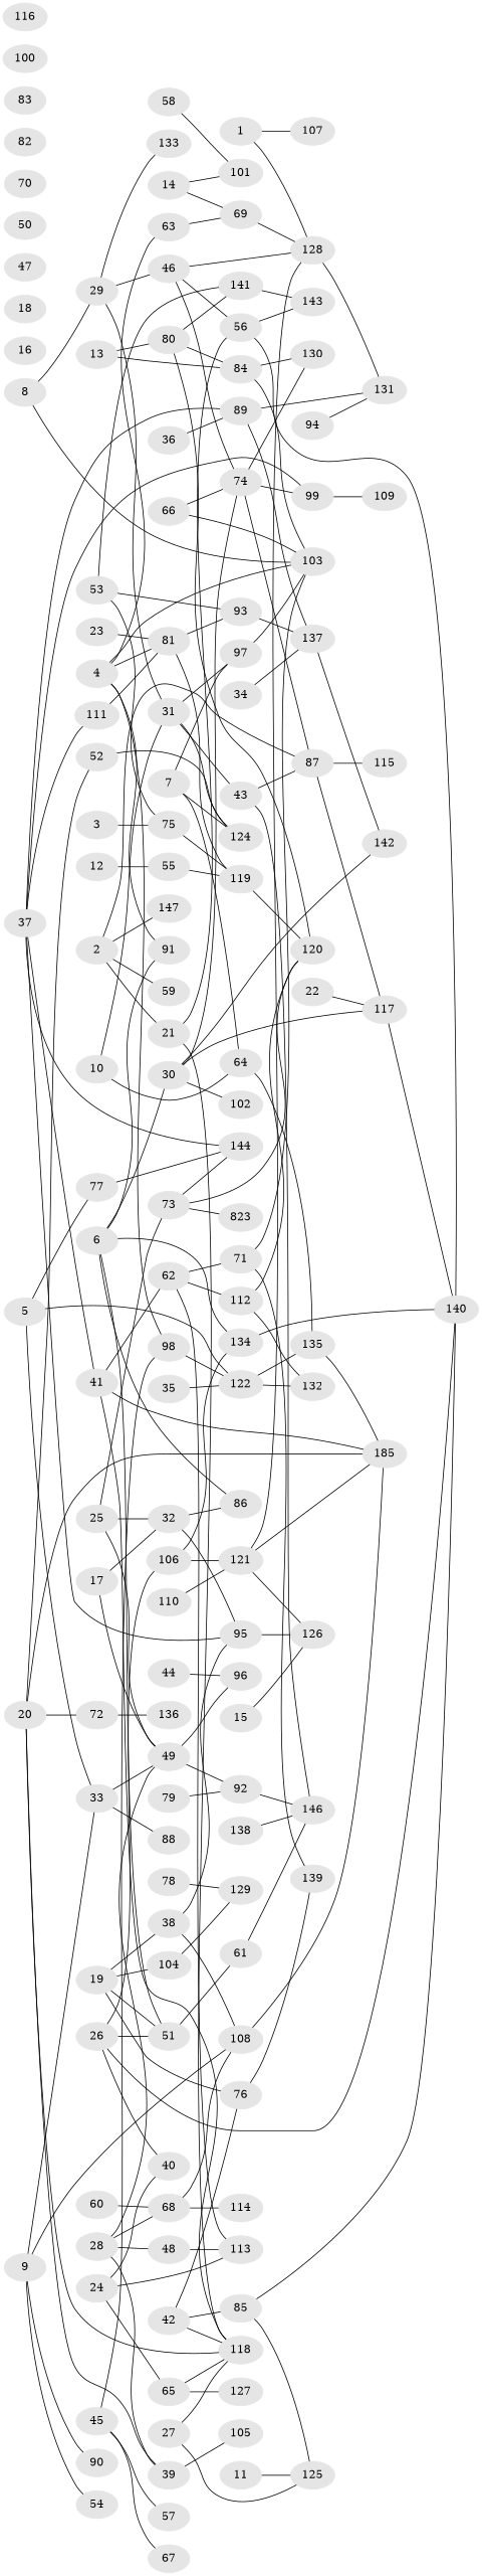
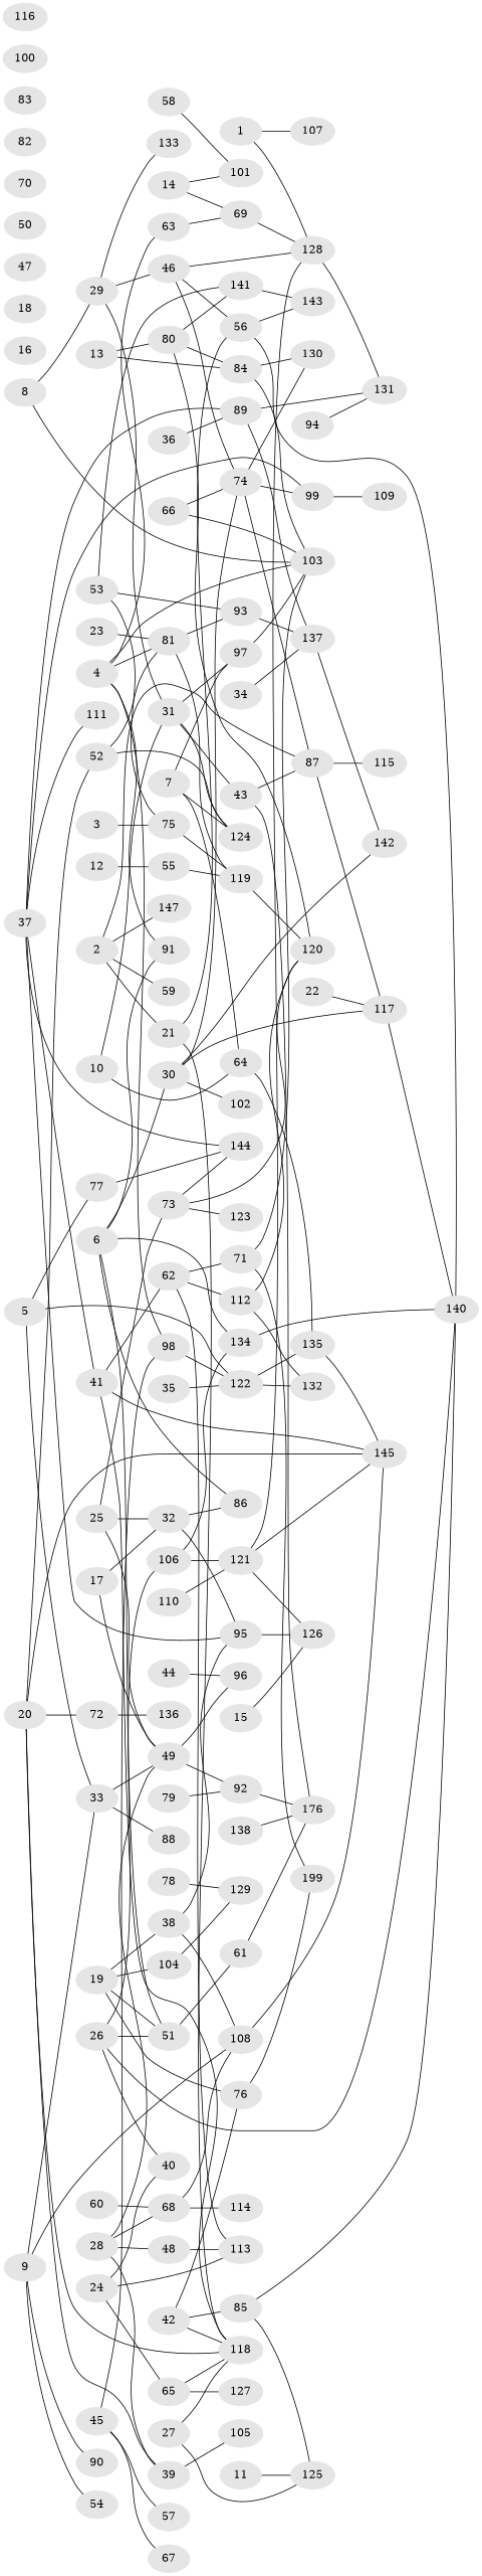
  graph {
    rankdir=LR
    node [color=gray90 style=filled]
    1
    107
    128
    131
    2
    21
    59
    87
    147
    118
    56
    117
    115
    3
    75
    119
    4
    63
    81
    91
    98
    103
    69
    93
    122
    5
    33
    77
    49
    88
    144
    135
    132
    6
    30
    51
    86
    134
    74
    102
    142
    61
    140
    7
    64
    97
    124
    8
    29
    31
    46
    133
    9
    54
    90
    108
-   145 [label=185]
+   145
    10
    43
    11
    125
    12
    55
    13
    80
    84
    141
    120
    130
    14
    101
    15
    126
    16
    17
    32
    95
    96
    92
    18
    19
    38
    76
    104
-   139
+   139 [label=199]
    129
    20
    39
    52
    72
    105
    136
    143
    22
    23
    24
    40
    65
    113
    127
    25
    73
-   123 [label=823]
+   123
    26
    106
    121
    27
    28
    48
    68
    114
    99
-   146
+   146 [label=176]
    34
    137
    35
    36
    89
    37
    41
    111
    62
    109
    71
    112
    42
    85
    44
    45
    57
    67
    47
    50
    53
    58
    60
    66
    70
    78
    79
    82
    83
    94
    100
    110
    116
    138
    1 -- 107
    1 -- 128
    128 -- 131
    2 -- 21
    2 -- 59
    2 -- 87
    2 -- 147
    21 -- 118
    21 -- 56
    87 -- 117
    87 -- 115
    56 -- 140
    56 -- 143
    117 -- 140
    3 -- 75
    75 -- 119
    119 -- 120
    4 -- 63
    4 -- 81
    4 -- 91
    4 -- 98
    4 -- 103
    63 -- 69
    81 -- 119
    81 -- 93
    98 -- 122
    69 -- 128
    93 -- 137
    122 -- 135
    122 -- 132
    5 -- 122
    5 -- 33
    5 -- 77
    33 -- 49
    33 -- 88
    77 -- 144
    49 -- 96
    49 -- 92
    135 -- 145
    6 -- 91
    6 -- 30
    6 -- 51
    6 -- 86
    6 -- 134
    30 -- 117
    30 -- 74
    30 -- 102
    30 -- 142
    51 -- 61
    134 -- 140
    74 -- 87
    74 -- 130
    74 -- 99
    61 -- 146
    7 -- 64
    7 -- 97
    7 -- 124
    64 -- 135
    97 -- 103
    8 -- 103
    8 -- 29
    29 -- 31
    29 -- 46
    29 -- 133
    31 -- 97
    31 -- 124
    31 -- 43
    46 -- 128
    46 -- 56
    46 -- 74
    9 -- 33
    9 -- 54
    9 -- 90
    9 -- 108
    108 -- 145
    10 -- 64
    10 -- 31
    43 -- 87
    43 -- 146
    11 -- 125
    12 -- 55
    55 -- 119
    13 -- 80
    13 -- 84
    80 -- 84
    80 -- 141
    80 -- 120
    84 -- 103
    84 -- 130
    141 -- 143
    14 -- 69
    14 -- 101
    15 -- 126
    17 -- 49
    17 -- 32
    32 -- 86
    32 -- 95
    95 -- 126
    92 -- 146
    19 -- 51
    19 -- 38
    19 -- 76
    19 -- 104
    38 -- 108
    38 -- 95
    76 -- 139
    104 -- 129
    20 -- 118
    20 -- 145
    20 -- 39
    20 -- 52
    20 -- 72
    39 -- 105
-   111 -- 81
+   52 -- 81
    52 -- 124
    72 -- 136
    22 -- 117
    23 -- 81
    24 -- 40
    24 -- 65
    24 -- 113
    65 -- 118
    65 -- 127
    25 -- 49
    25 -- 32
    25 -- 73
    73 -- 144
    73 -- 120
    73 -- 123
    26 -- 51
    26 -- 140
    26 -- 40
    26 -- 106
    106 -- 134
    106 -- 121
    121 -- 128
    121 -- 145
    121 -- 126
    27 -- 118
    27 -- 125
    28 -- 49
    28 -- 39
    28 -- 48
    28 -- 68
    48 -- 113
    68 -- 108
    68 -- 114
    99 -- 109
    34 -- 137
    137 -- 142
    35 -- 122
    36 -- 89
    89 -- 131
    89 -- 137
    37 -- 144
    37 -- 95
    37 -- 99
    37 -- 89
    37 -- 41
    37 -- 111
    41 -- 118
    41 -- 145
    41 -- 62
    62 -- 113
    62 -- 71
    62 -- 112
    71 -- 103
    71 -- 139
    112 -- 132
    112 -- 120
    42 -- 118
    42 -- 76
    42 -- 85
    85 -- 140
    85 -- 125
    44 -- 96
    45 -- 98
    45 -- 57
    45 -- 67
    53 -- 75
    53 -- 93
    53 -- 141
    58 -- 101
    60 -- 68
    66 -- 103
    66 -- 74
    78 -- 129
    79 -- 92
    94 -- 131
    110 -- 121
    138 -- 146
  }
